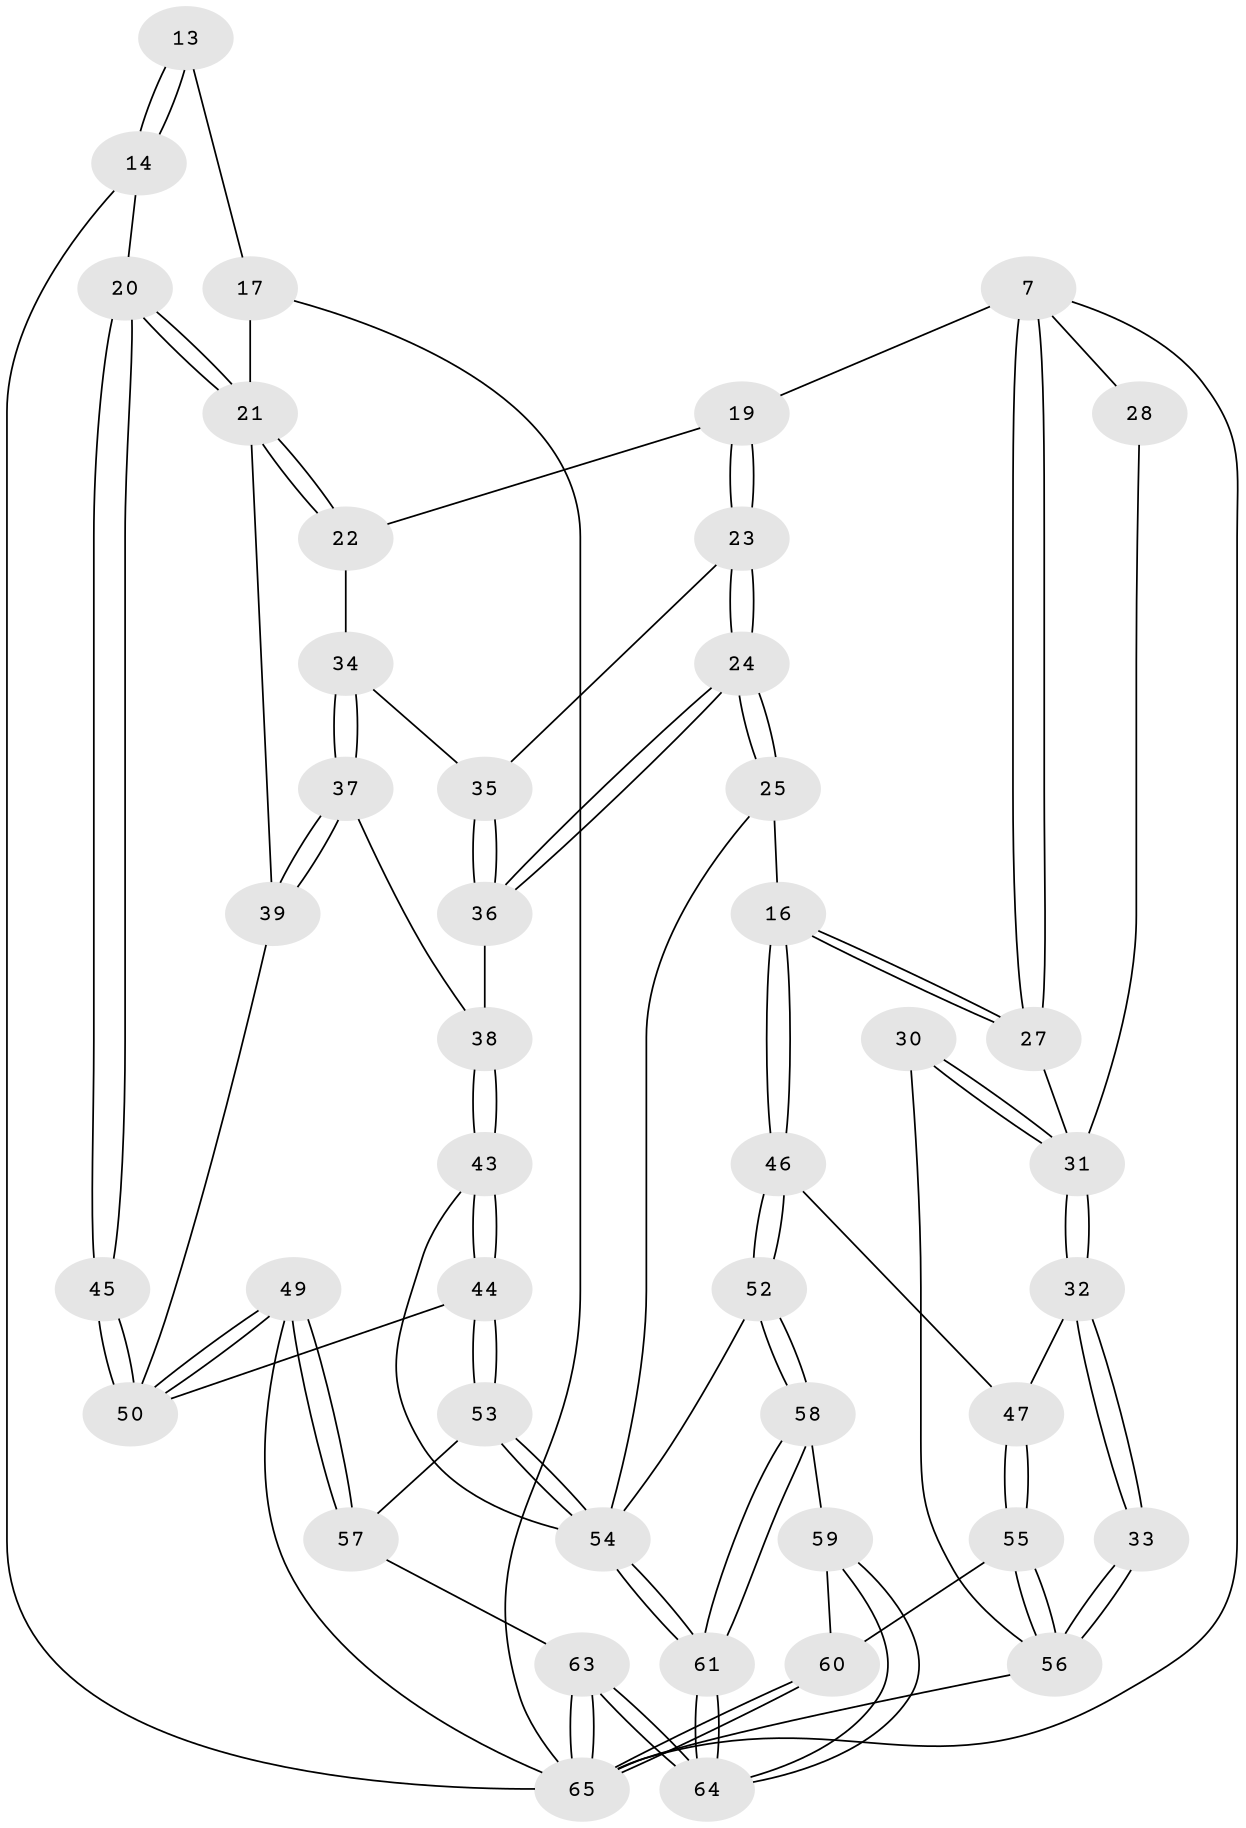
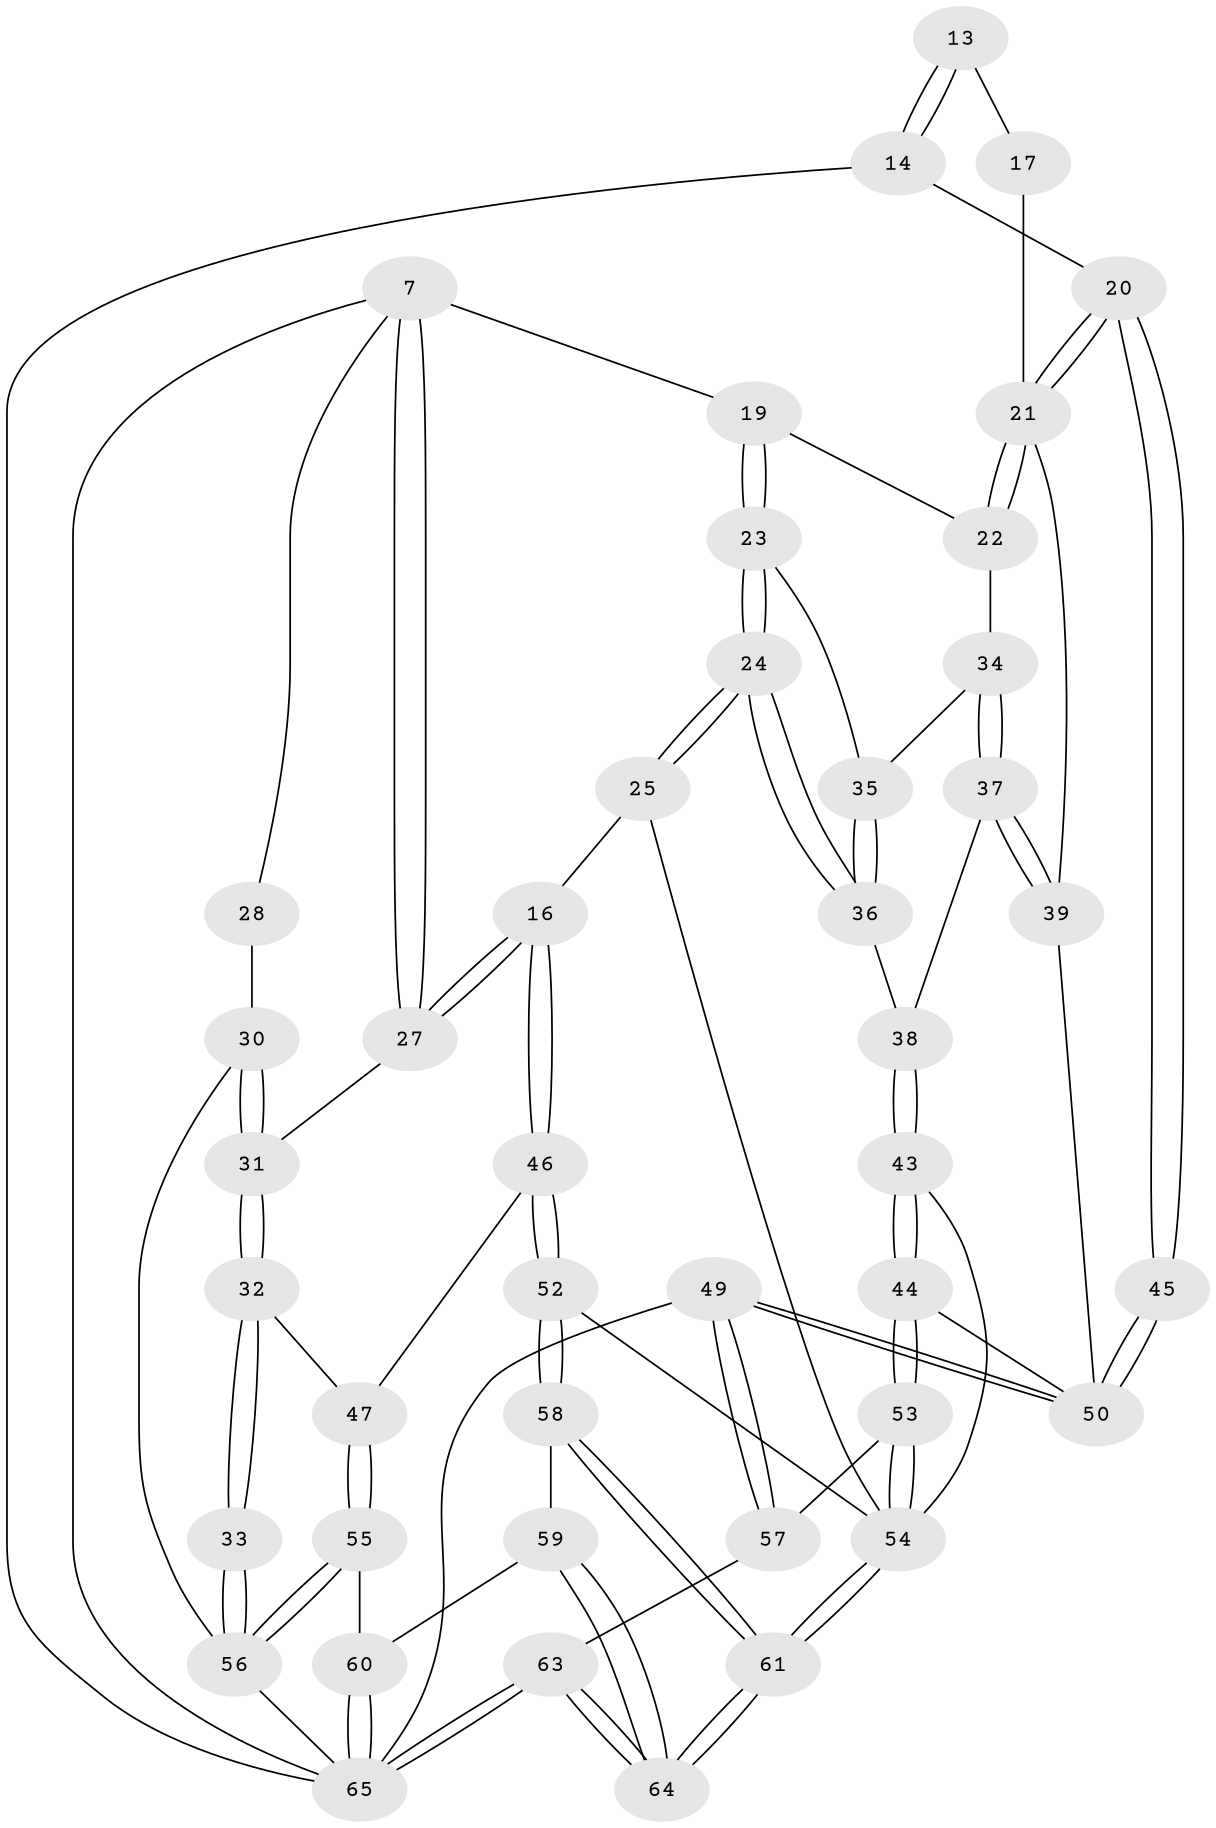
  graph {
    fontname="Courier Prime"
    node [color=gray90 fontname="Courier Prime" style=filled]
    edge [fontname="Courier Prime"]
    28 [super="+9"]
    30 [super="+29"]
    56 [super="+4+16"]
    65 [super="+48"]
    7 [super="+6"]
    19 [super="+18+12"]
    27
    22
    23
    31
    13
    14
    17 [super="+11+10"]
    20
    21
    45
    34
    24
    35
    39
    50 [super="+43+42"]
    37
    25
    36
    n25 [label=16]
    54 [super="+51+41"]
    38
    46
    61
    47
    52
    32
    33
    55
    n35 [label=43]
    44
    53
    57
    58
    60
    49
    63 [super="+62"]
    59
    64
-   28 -- 31 [weight=2]
+   28 -- 30 [weight=2]
    30 -- 56
    30 -- 31
    30 -- 31
    56 -- 65 [weight=2]
    7 -- 28
    7 -- 65
    7 -- 19
    7 -- 27
    7 -- 27
    19 -- 22
    19 -- 23
    19 -- 23
    27 -- 31
    22 -- 34
    23 -- 24
    23 -- 24
    23 -- 35
    31 -- 32
    31 -- 32
    13 -- 14
    13 -- 14
    13 -- 17 [weight=2]
    14 -- 65
    14 -- 20
-   17 -- 65
    17 -- 21 [weight=2]
    20 -- 21
    20 -- 21
    20 -- 45
    20 -- 45
    21 -- 22
    21 -- 22
    21 -- 39
    45 -- 50 [weight=2]
    45 -- 50
    34 -- 35
    34 -- 37
    34 -- 37
    24 -- 25
    24 -- 25
    24 -- 36
    24 -- 36
    35 -- 36
    35 -- 36
    39 -- 50
    37 -- 39
    37 -- 39
    37 -- 38
    25 -- n25
    25 -- 54
    36 -- 38
    n25 -- 27
    n25 -- 27
    n25 -- 46
    n25 -- 46
    54 -- 61
    54 -- 61
    38 -- n35
    38 -- n35
    46 -- 47
    46 -- 52
    46 -- 52
    61 -- 64
    61 -- 64
    47 -- 55
    47 -- 55
    52 -- 54
    52 -- 58
    52 -- 58
    32 -- 47
    32 -- 33
    32 -- 33
    33 -- 56 [weight=2]
    33 -- 56
    55 -- 56
    55 -- 56
    55 -- 60
    n35 -- 54
    n35 -- 44
    n35 -- 44
    44 -- 50
    44 -- 53
    44 -- 53
    53 -- 54
    53 -- 54
    53 -- 57
    57 -- 63
    58 -- 61
    58 -- 61
    58 -- 59
    60 -- 65
    60 -- 65
    49 -- 65
    49 -- 50
    49 -- 50
    49 -- 57
    49 -- 57
    63 -- 65 [weight=2]
    63 -- 65
    63 -- 64
    63 -- 64
    59 -- 60
    59 -- 64
    59 -- 64
  }
